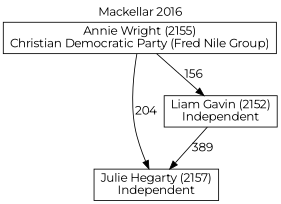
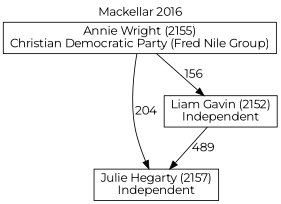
  digraph {
    label="Mackellar 2016"
    labelloc=t
    mclimit=10
    fontname=Montserrat
    node [shape=box fontname=Montserrat]
    edge [fontname=Montserrat]
    n1 [label="Julie Hegarty (2157)\nIndependent"]
    n2 [label="Liam Gavin (2152)\nIndependent"]
    n3 [label="Annie Wright (2155)\nChristian Democratic Party (Fred Nile Group)"]
-   n2 -> n1 [label=389]
+   n2 -> n1 [label=489]
    n3 -> n1 [label=204]
    n3 -> n2 [label=156]
  }
